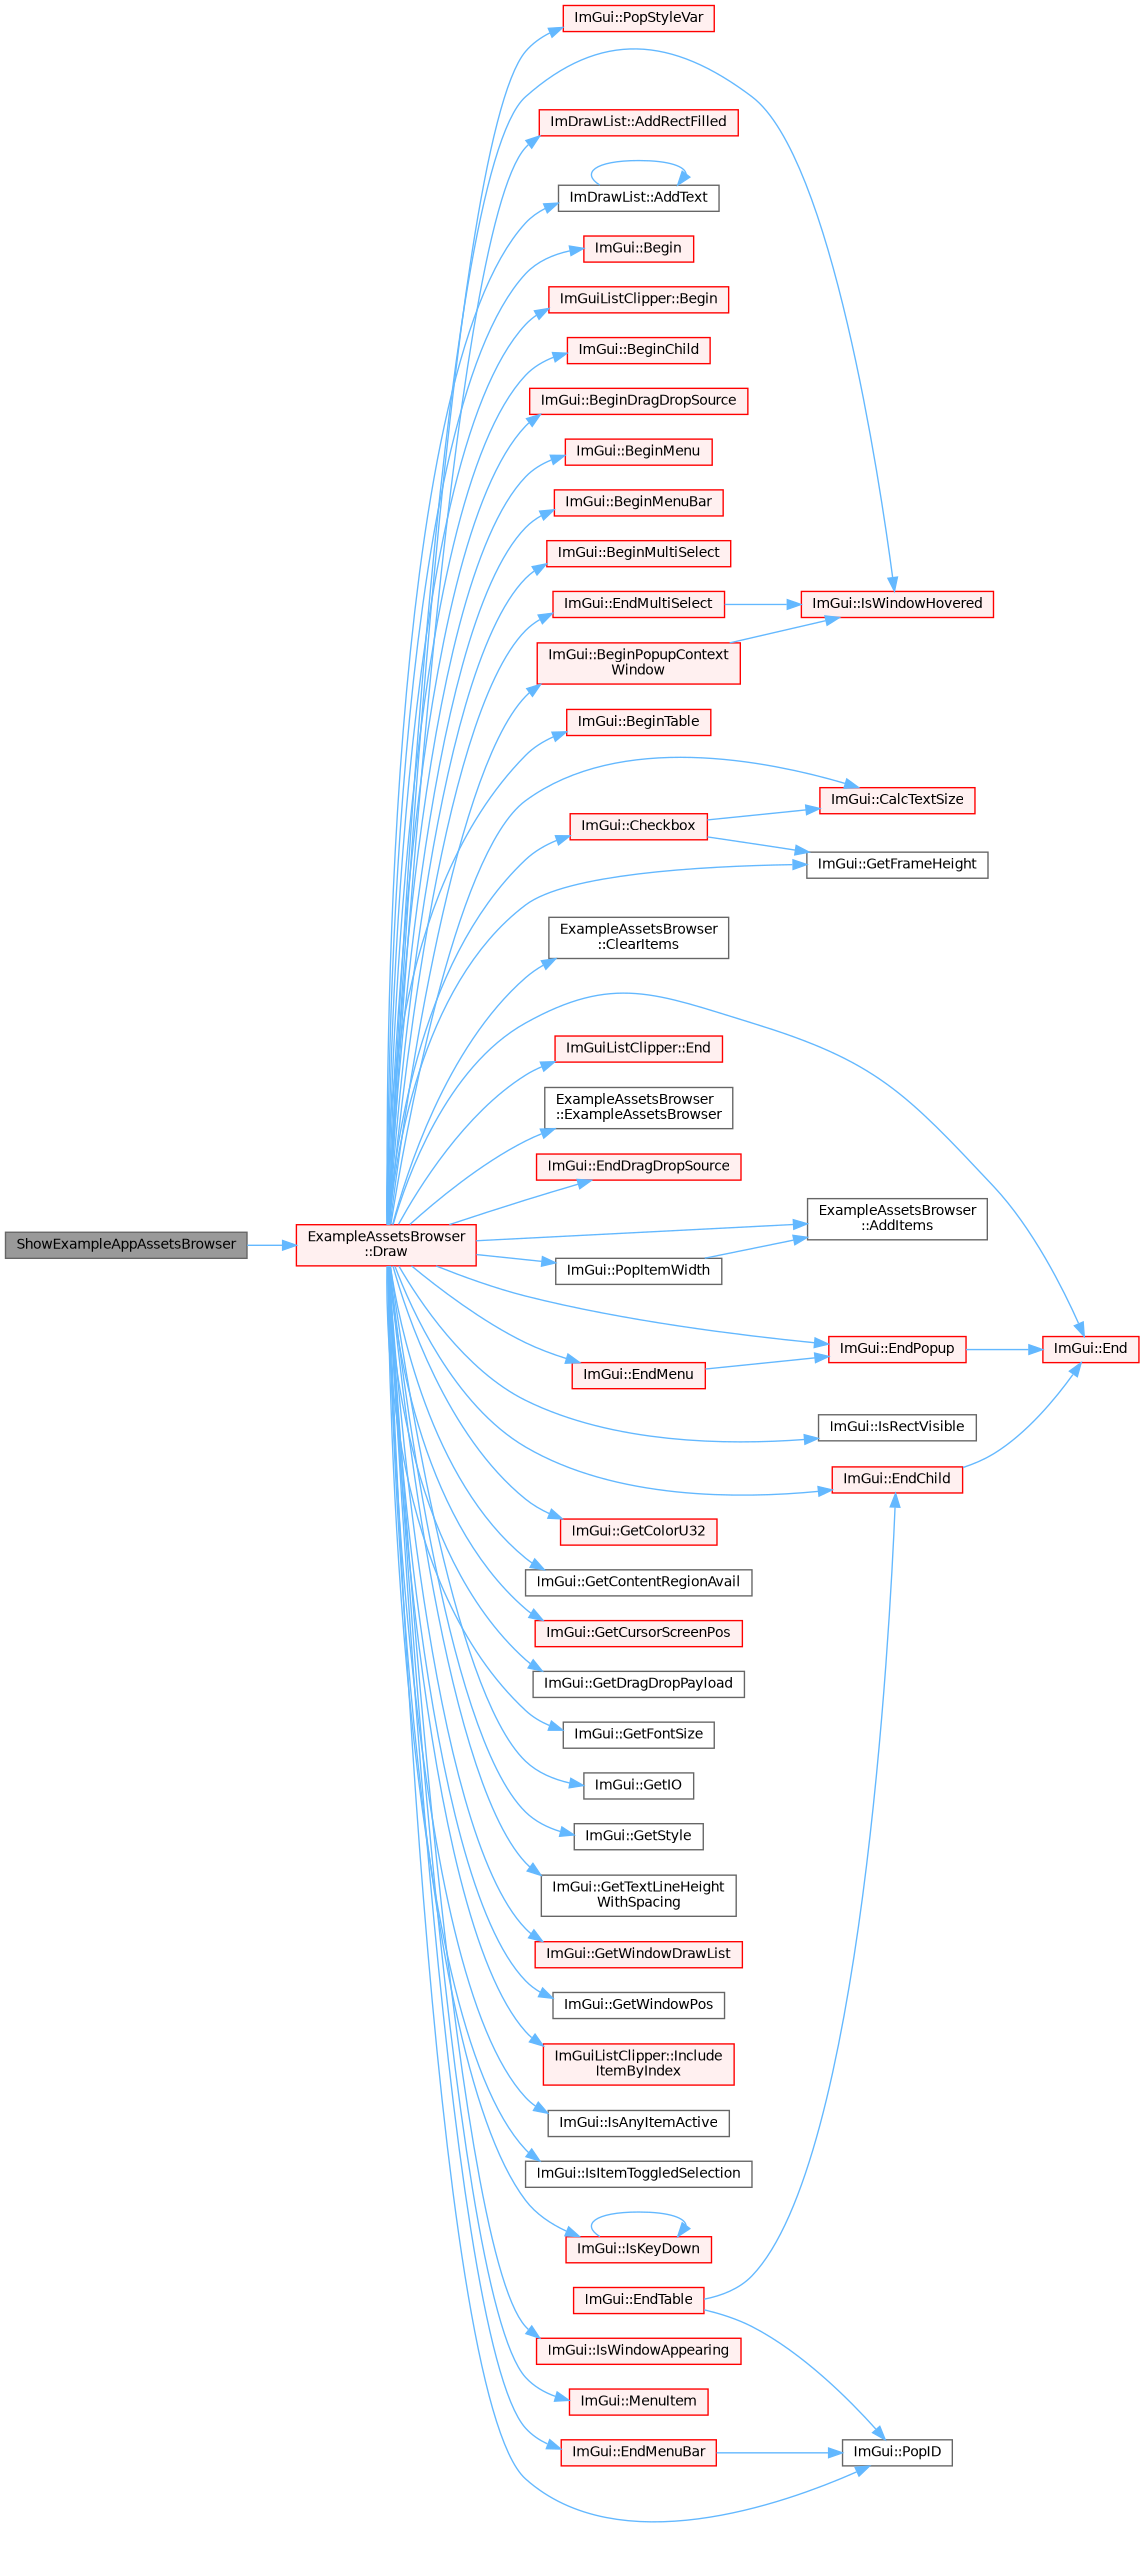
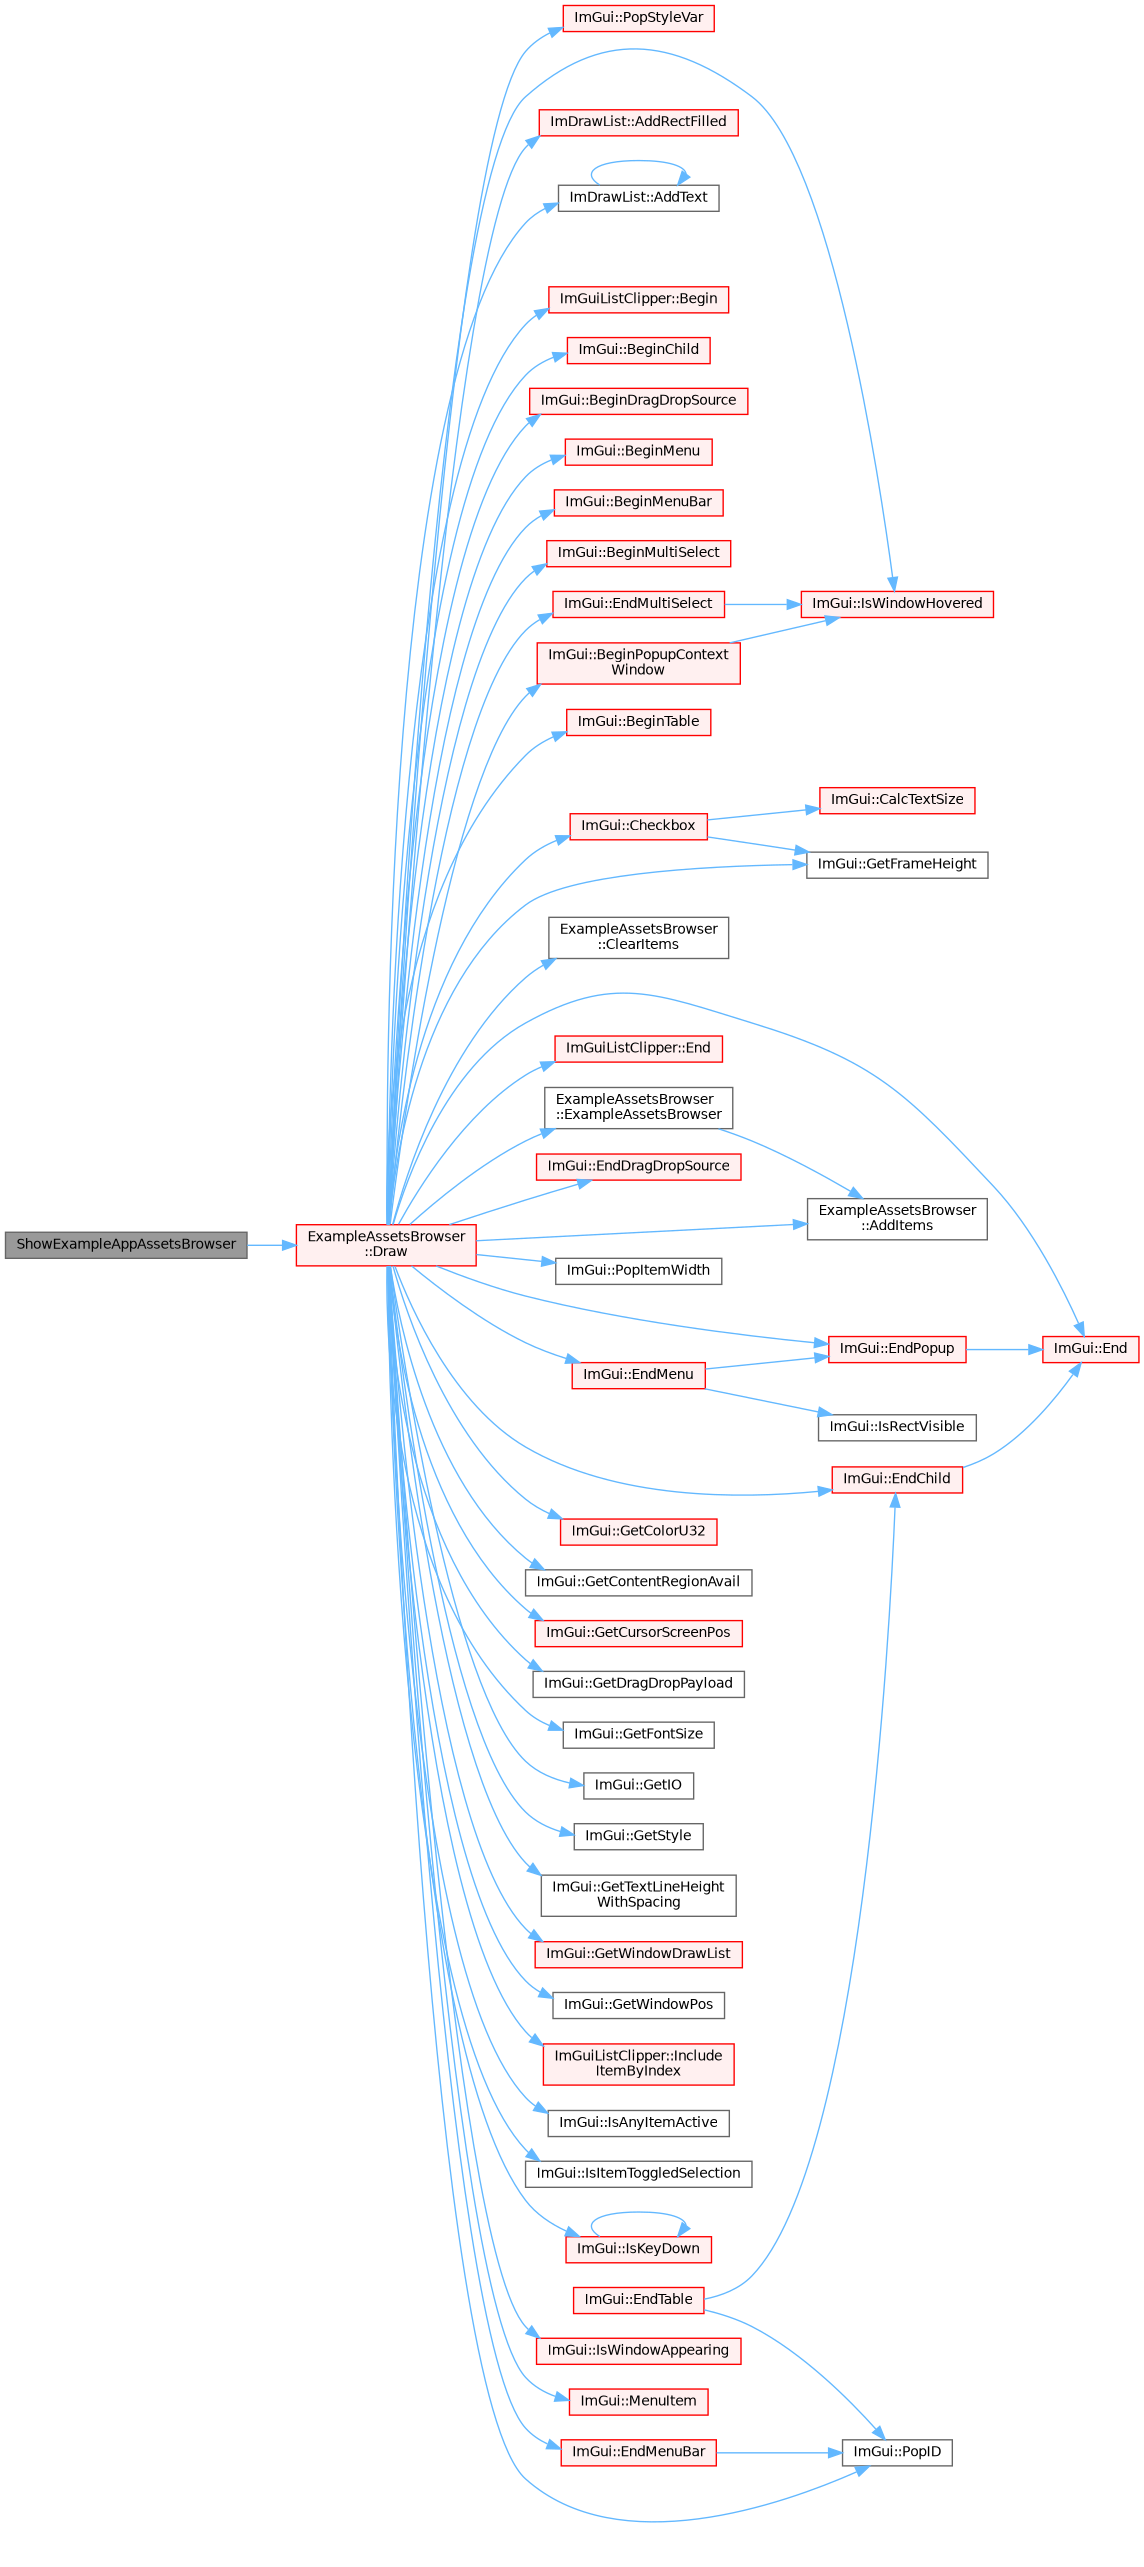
  digraph {
    rankdir=LR
    node [color=red fillcolor="#FFF0F0" fontname=Helvetica fontsize=10 shape=box style=filled]
    edge [color=steelblue1 fontname=Helvetica fontsize=10 labelfontname=Helvetica labelfontsize=10 style=solid]
    n1 [color=gray40 fillcolor=grey60 fontcolor=black height=0.2 label=ShowExampleAppAssetsBrowser width=0.4]
    n2 [height=0.2 label="ExampleAssetsBrowser\l::Draw" width=0.4]
    n3 [color=grey40 fillcolor=white height=0.2 label="ExampleAssetsBrowser\l::AddItems" width=0.4]
    n4 [height=0.2 label="ImDrawList::AddRectFilled" width=0.4]
    n5 [color=grey40 fillcolor=white height=0.2 label="ImDrawList::AddText" width=0.4]
-   n6 [height=0.2 label="ImGui::Begin" width=0.4]
    n7 [height=0.2 label="ImGuiListClipper::Begin" width=0.4]
    n8 [height=0.2 label="ImGui::BeginChild" width=0.4]
    n9 [height=0.2 label="ImGui::BeginDragDropSource" width=0.4]
    n10 [height=0.2 label="ImGui::BeginMenu" width=0.4]
    n11 [height=0.2 label="ImGui::BeginMenuBar" width=0.4]
    n12 [height=0.2 label="ImGui::BeginMultiSelect" width=0.4]
    n13 [height=0.2 label="ImGui::BeginPopupContext\lWindow" width=0.4]
    n14 [height=0.2 label="ImGui::IsWindowHovered" width=0.4]
    n15 [height=0.2 label="ImGui::BeginTable" width=0.4]
    n16 [height=0.2 label="ImGui::CalcTextSize" width=0.4]
    n17 [height=0.2 label="ImGui::Checkbox" width=0.4]
    n18 [color=grey40 fillcolor=white height=0.2 label="ImGui::GetFrameHeight" width=0.4]
    n19 [color=grey40 fillcolor=white height=0.2 label="ExampleAssetsBrowser\l::ClearItems" width=0.4]
    n20 [height=0.2 label="ImGui::End" width=0.4]
    n21 [height=0.2 label="ImGuiListClipper::End" width=0.4]
    n22 [height=0.2 label="ImGui::EndChild" width=0.4]
    n23 [height=0.2 label="ImGui::EndDragDropSource" width=0.4]
    n24 [height=0.2 label="ImGui::EndMenu" width=0.4]
    n25 [height=0.2 label="ImGui::EndPopup" width=0.4]
    n26 [height=0.2 label="ImGui::EndMenuBar" width=0.4]
    n27 [color=grey40 fillcolor=white height=0.2 label="ImGui::PopID" width=0.4]
    n28 [height=0.2 label="ImGui::EndMultiSelect" width=0.4]
    n29 [color=grey40 fillcolor=white height=0.2 label="ExampleAssetsBrowser\l::ExampleAssetsBrowser" width=0.4]
    n30 [height=0.2 label="ImGui::GetColorU32" width=0.4]
    n31 [color=grey40 fillcolor=white height=0.2 label="ImGui::GetContentRegionAvail" width=0.4]
    n32 [height=0.2 label="ImGui::GetCursorScreenPos" width=0.4]
    n33 [color=grey40 fillcolor=white height=0.2 label="ImGui::GetDragDropPayload" width=0.4]
    n34 [color=grey40 fillcolor=white height=0.2 label="ImGui::GetFontSize" width=0.4]
    n35 [color=grey40 fillcolor=white height=0.2 label="ImGui::GetIO" width=0.4]
    n36 [color=grey40 fillcolor=white height=0.2 label="ImGui::GetStyle" width=0.4]
    n37 [color=grey40 fillcolor=white height=0.2 label="ImGui::GetTextLineHeight\lWithSpacing" width=0.4]
    n38 [height=0.2 label="ImGui::GetWindowDrawList" width=0.4]
    n39 [color=grey40 fillcolor=white height=0.2 label="ImGui::GetWindowPos" width=0.4]
    n40 [height=0.2 label="ImGuiListClipper::Include\lItemByIndex" width=0.4]
    n41 [color=grey40 fillcolor=white height=0.2 label="ImGui::IsAnyItemActive" width=0.4]
    n42 [color=grey40 fillcolor=white height=0.2 label="ImGui::IsItemToggledSelection" width=0.4]
    n43 [height=0.2 label="ImGui::IsKeyDown" width=0.4]
    n44 [color=grey40 fillcolor=white height=0.2 label="ImGui::IsRectVisible" width=0.4]
    n45 [height=0.2 label="ImGui::IsWindowAppearing" width=0.4]
    n46 [height=0.2 label="ImGui::MenuItem" width=0.4]
    n47 [color=grey40 fillcolor=white height=0.2 label="ImGui::PopItemWidth" width=0.4]
    n48 [height=0.2 label="ImGui::PopStyleVar" width=0.4]
    n49 [height=0.2 label="ImGui::EndTable" width=0.4]
    n1 -> n2
    n2 -> n3
    n2 -> n4
    n2 -> n5
-   n2 -> n6
    n2 -> n7
    n2 -> n8
    n2 -> n9
    n2 -> n10
    n2 -> n11
    n2 -> n12
    n2 -> n13
    n2 -> n14
    n2 -> n15
-   n2 -> n16
    n2 -> n17
    n2 -> n18
    n2 -> n19
    n2 -> n20
    n2 -> n21
    n2 -> n22
    n2 -> n23
    n2 -> n24
    n2 -> n25
    n2 -> n26
    n2 -> n27
    n2 -> n28
    n2 -> n29
    n2 -> n30
    n2 -> n31
    n2 -> n32
    n2 -> n33
    n2 -> n34
    n2 -> n35
    n2 -> n36
    n2 -> n37
    n2 -> n38
    n2 -> n39
    n2 -> n40
    n2 -> n41
    n2 -> n42
    n2 -> n43
-   n2 -> n44
+   n24 -> n44
    n2 -> n45
    n2 -> n46
    n2 -> n47
    n2 -> n48
    n5 -> n5
    n13 -> n14
    n17 -> n16
    n17 -> n18
    n22 -> n20
    n24 -> n25
    n25 -> n20
    n26 -> n27
    n28 -> n14
-   n47 -> n3
+   n29 -> n3
    n43 -> n43
    n49 -> n22
    n49 -> n27
  }
